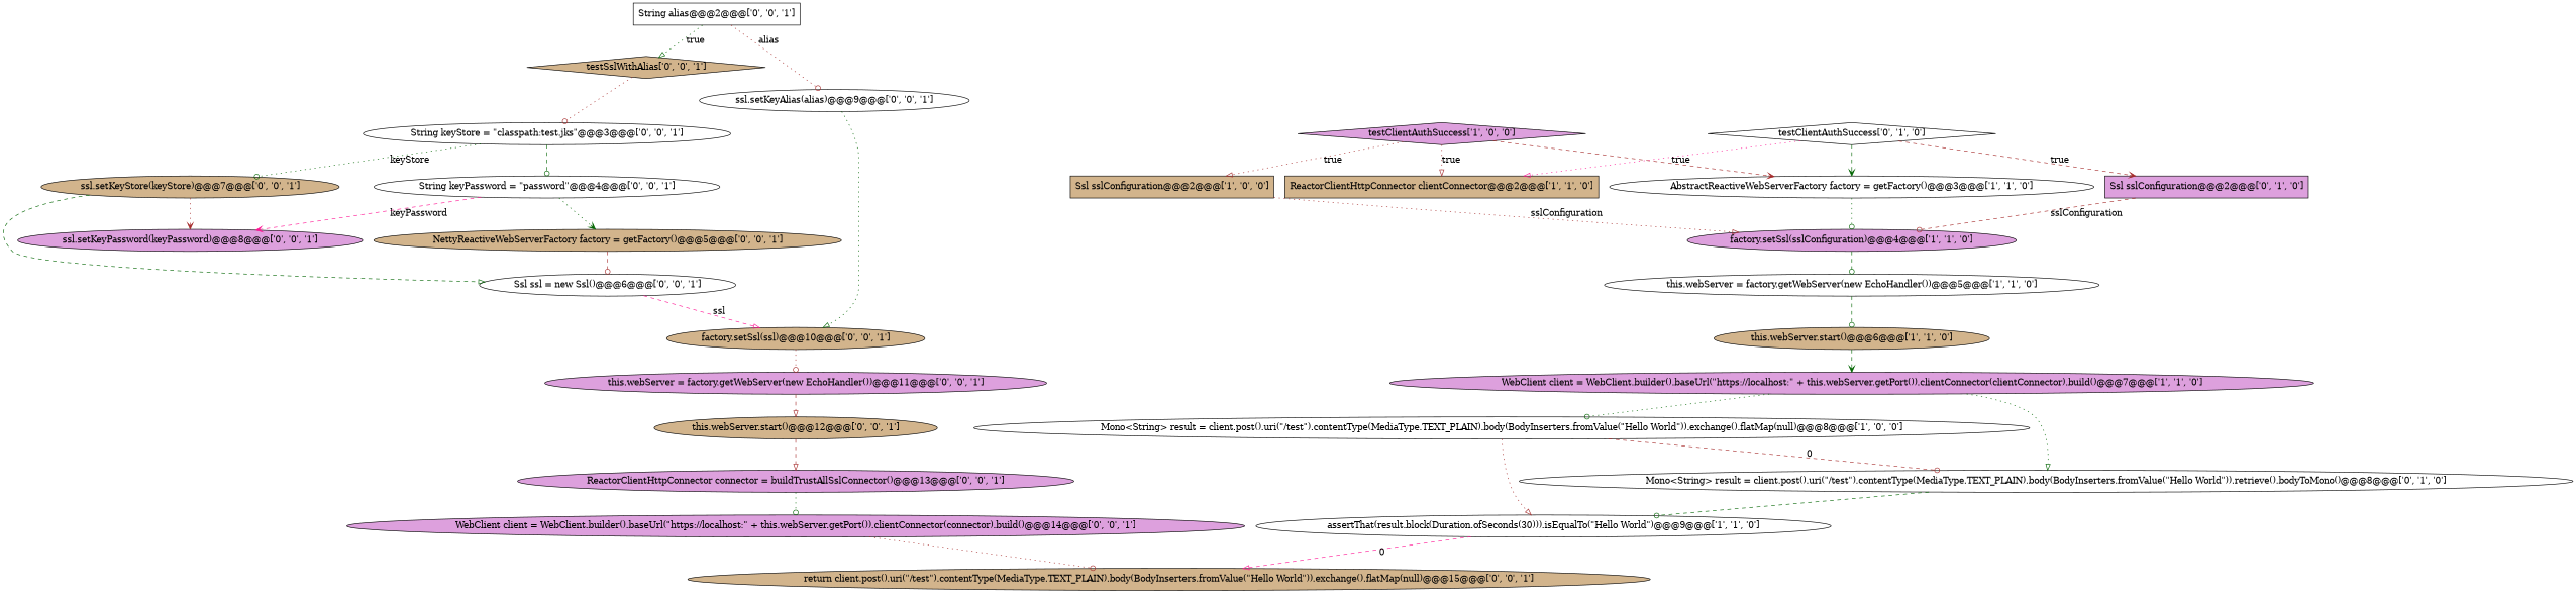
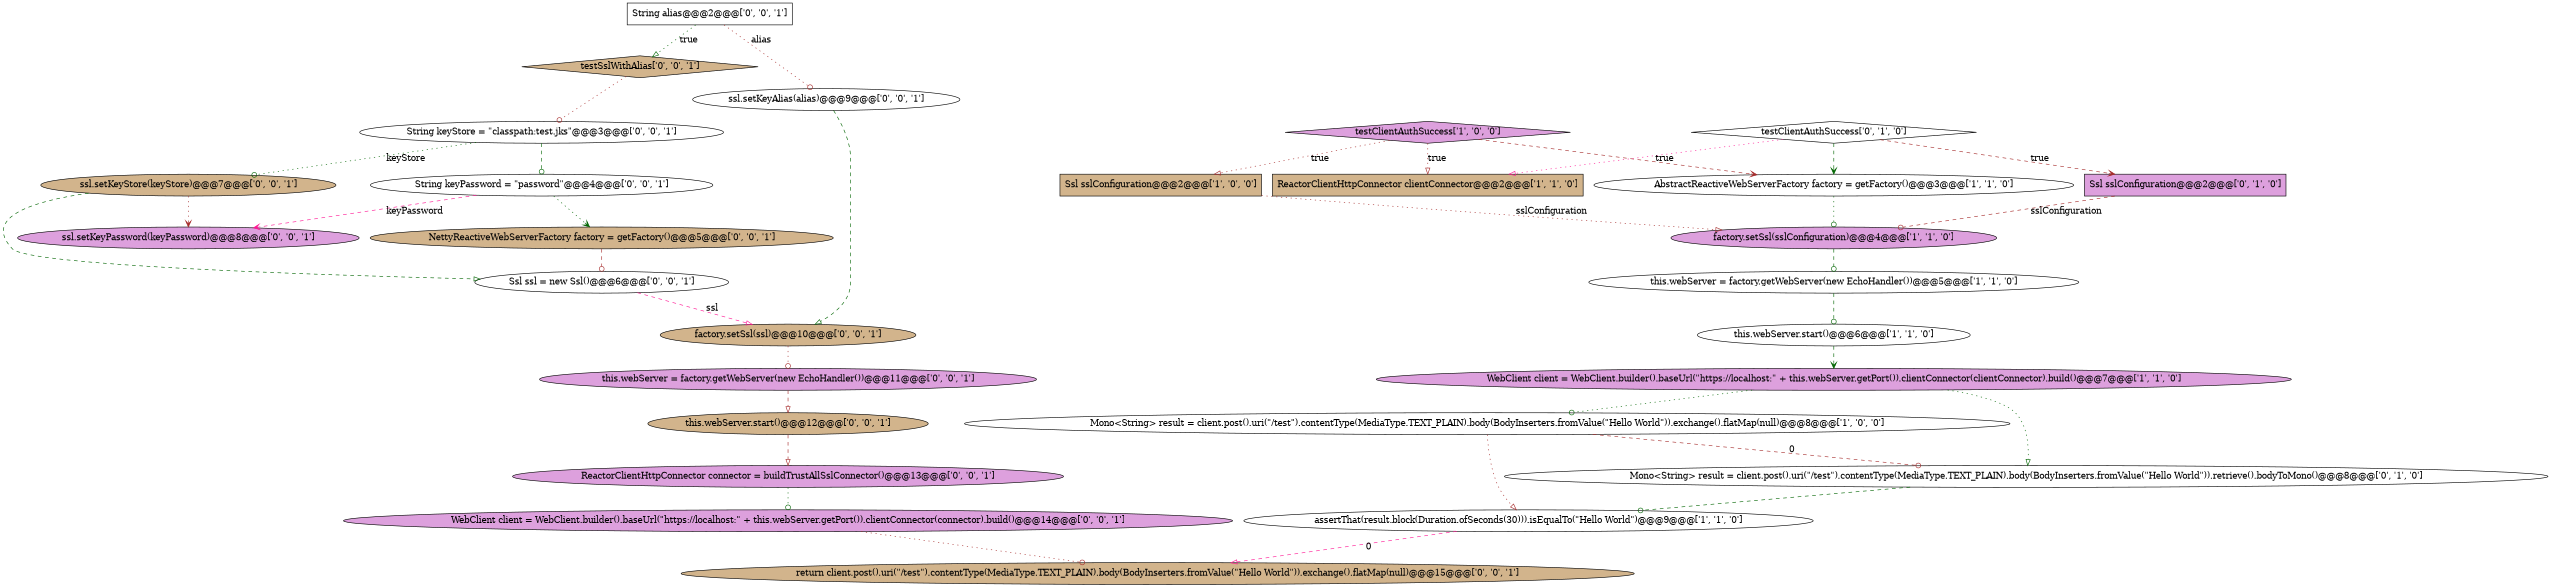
  digraph {
    node [fillcolor=white shape=ellipse style=filled]
    edge [arrowhead=odot color=brown style=dashed]
    n1 [fillcolor=plum label="testClientAuthSuccess['1', '0', '0']" shape=diamond]
    n2 [fillcolor=tan label="ReactorClientHttpConnector clientConnector@@@2@@@['1', '1', '0']" shape=box]
    n3 [fillcolor=tan label="Ssl sslConfiguration@@@2@@@['1', '0', '0']" shape=box]
    n4 [label="AbstractReactiveWebServerFactory factory = getFactory()@@@3@@@['1', '1', '0']"]
    n5 [fillcolor=plum label="factory.setSsl(sslConfiguration)@@@4@@@['1', '1', '0']"]
-   n6 [fillcolor=tan label="this.webServer.start()@@@6@@@['1', '1', '0']"]
+   n6 [label="this.webServer.start()@@@6@@@['1', '1', '0']"]
    n7 [fillcolor=plum label="WebClient client = WebClient.builder().baseUrl(\"https://localhost:\" + this.webServer.getPort()).clientConnector(clientConnector).build()@@@7@@@['1', '1', '0']"]
    n8 [label="Mono<String> result = client.post().uri(\"/test\").contentType(MediaType.TEXT_PLAIN).body(BodyInserters.fromValue(\"Hello World\")).retrieve().bodyToMono()@@@8@@@['0', '1', '0']"]
    n9 [label="Mono<String> result = client.post().uri(\"/test\").contentType(MediaType.TEXT_PLAIN).body(BodyInserters.fromValue(\"Hello World\")).exchange().flatMap(null)@@@8@@@['1', '0', '0']"]
    n10 [label="this.webServer = factory.getWebServer(new EchoHandler())@@@5@@@['1', '1', '0']"]
    n11 [fillcolor=tan label="NettyReactiveWebServerFactory factory = getFactory()@@@5@@@['0', '0', '1']"]
    n12 [label="Ssl ssl = new Ssl()@@@6@@@['0', '0', '1']"]
    n13 [fillcolor=tan label="factory.setSsl(ssl)@@@10@@@['0', '0', '1']"]
    n14 [fillcolor=tan label="this.webServer.start()@@@12@@@['0', '0', '1']"]
    n15 [fillcolor=plum label="ReactorClientHttpConnector connector = buildTrustAllSslConnector()@@@13@@@['0', '0', '1']"]
    n16 [fillcolor=plum label="WebClient client = WebClient.builder().baseUrl(\"https://localhost:\" + this.webServer.getPort()).clientConnector(connector).build()@@@14@@@['0', '0', '1']"]
    n17 [fillcolor=plum label="Ssl sslConfiguration@@@2@@@['0', '1', '0']" shape=box]
    n18 [fillcolor=plum label="this.webServer = factory.getWebServer(new EchoHandler())@@@11@@@['0', '0', '1']"]
    n19 [label="assertThat(result.block(Duration.ofSeconds(30))).isEqualTo(\"Hello World\")@@@9@@@['1', '1', '0']"]
    n20 [label="String alias@@@2@@@['0', '0', '1']" shape=box]
    n21 [label="ssl.setKeyAlias(alias)@@@9@@@['0', '0', '1']"]
    n22 [fillcolor=tan label="testSslWithAlias['0', '0', '1']" shape=diamond]
    n23 [fillcolor=tan label="return client.post().uri(\"/test\").contentType(MediaType.TEXT_PLAIN).body(BodyInserters.fromValue(\"Hello World\")).exchange().flatMap(null)@@@15@@@['0', '0', '1']"]
    n24 [label="String keyPassword = \"password\"@@@4@@@['0', '0', '1']"]
    n25 [fillcolor=plum label="ssl.setKeyPassword(keyPassword)@@@8@@@['0', '0', '1']"]
    n26 [label="String keyStore = \"classpath:test.jks\"@@@3@@@['0', '0', '1']"]
    n27 [fillcolor=tan label="ssl.setKeyStore(keyStore)@@@7@@@['0', '0', '1']"]
    n28 [label="testClientAuthSuccess['0', '1', '0']" shape=diamond]
    n1 -> n2 [arrowhead=onormal label=true style=dotted]
    n1 -> n3 [arrowhead=onormal label=true style=dotted]
    n1 -> n4 [arrowhead=vee]
    n3 -> n5 [arrowhead=onormal label=sslConfiguration style=dotted]
    n4 -> n5 [color=darkgreen style=dotted]
    n5 -> n10 [color=darkgreen]
    n6 -> n7 [arrowhead=vee color=darkgreen]
    n7 -> n8 [arrowhead=onormal color=darkgreen style=dotted]
    n7 -> n9 [color=darkgreen style=dotted]
    n8 -> n19 [color=darkgreen]
    n9 -> n8 [label=0]
    n9 -> n19 [arrowhead=onormal style=dotted]
    n10 -> n6 [color=darkgreen]
    n11 -> n12
    n12 -> n13 [arrowhead=onormal color=deeppink label=ssl]
    n13 -> n18 [style=dotted]
    n14 -> n15 [arrowhead=onormal]
    n15 -> n16 [color=darkgreen style=dotted]
    n16 -> n23 [style=dotted]
    n17 -> n5 [label=sslConfiguration]
    n18 -> n14 [arrowhead=onormal]
    n19 -> n23 [arrowhead=onormal color=deeppink label=0]
    n20 -> n21 [label=alias style=dotted]
    n20 -> n22 [arrowhead=onormal color=darkgreen label=true style=dotted]
-   n21 -> n13 [arrowhead=onormal color=darkgreen style=dotted]
+   n21 -> n13 [arrowhead=onormal color=darkgreen]
    n22 -> n26 [style=dotted]
    n24 -> n11 [arrowhead=vee color=darkgreen style=dotted]
    n24 -> n25 [arrowhead=vee color=deeppink label=keyPassword]
    n26 -> n24 [color=darkgreen]
    n26 -> n27 [color=darkgreen label=keyStore style=dotted]
    n27 -> n12 [arrowhead=onormal color=darkgreen]
    n27 -> n25 [arrowhead=vee style=dotted]
    n28 -> n2 [arrowhead=onormal color=deeppink label=true style=dotted]
    n28 -> n4 [arrowhead=vee color=darkgreen]
    n28 -> n17 [arrowhead=vee label=true]
  }
